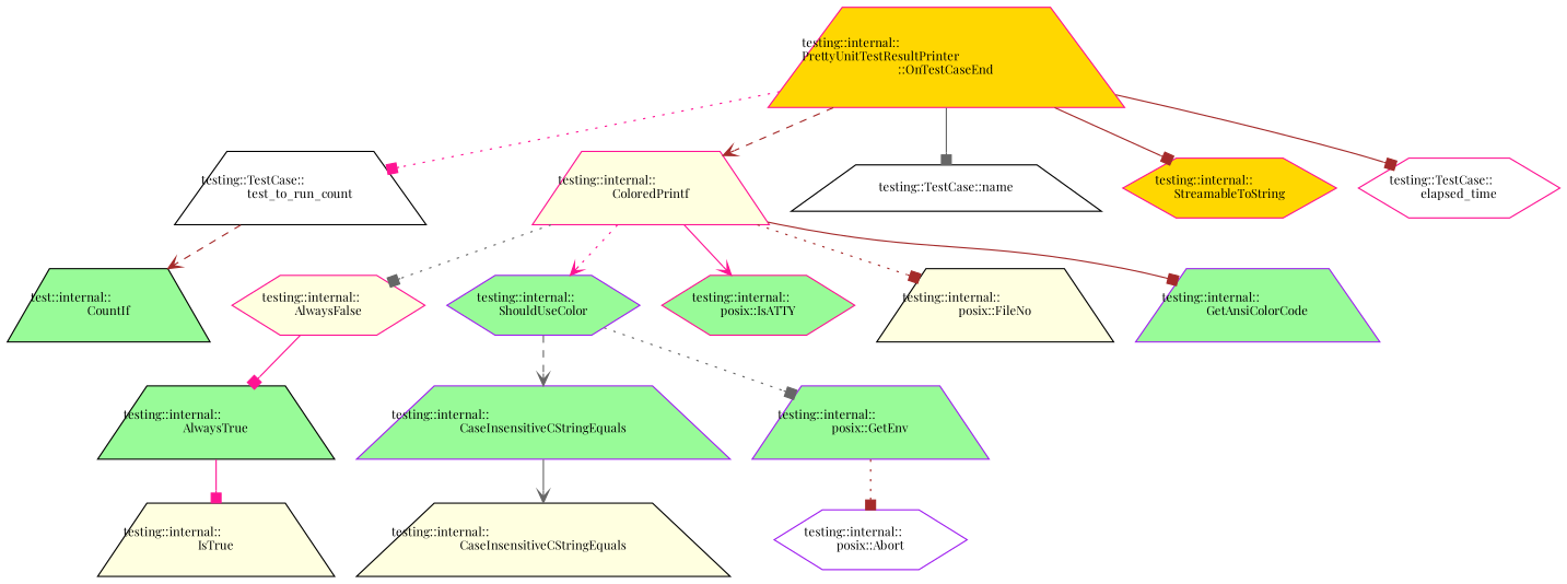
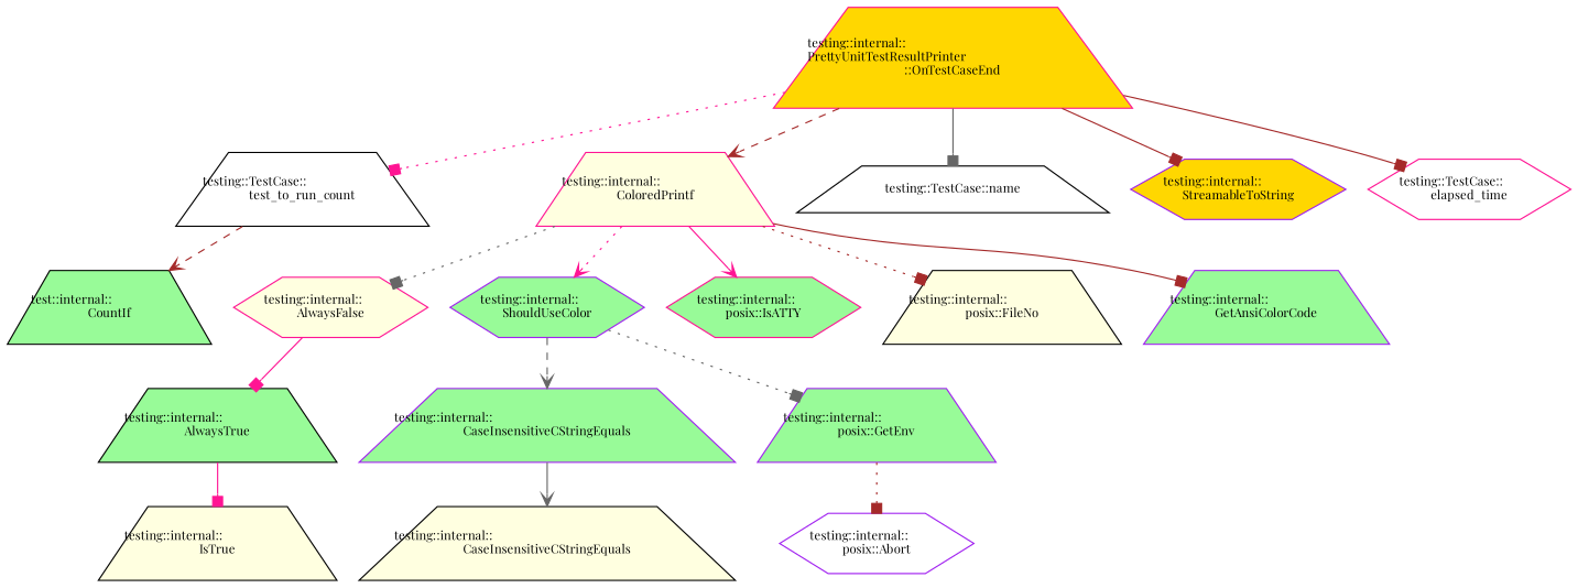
  digraph {
    fontname="Playfair Display"
    rankdir=TB
    node [color=black fillcolor=palegreen fontname="Playfair Display" fontsize=10 shape=trapezium style=filled]
    edge [arrowhead=box color=brown fontname="Playfair Display" fontsize=10 labelfontname=Helvetica labelfontsize=10 style=solid]
    n1 [color=deeppink fillcolor=gold fontcolor=black height=0.2 label="testing::internal::\lPrettyUnitTestResultPrinter\l::OnTestCaseEnd" width=0.4]
    n2 [fillcolor=white height=0.2 label="testing::TestCase::\ltest_to_run_count" width=0.4]
    n3 [color=deeppink fillcolor=lightyellow height=0.2 label="testing::internal::\lColoredPrintf" width=0.4]
    n4 [fillcolor=white height=0.2 label="testing::TestCase::name" width=0.4]
-   n5 [color=deeppink fillcolor=gold height=0.2 label="testing::internal::\lStreamableToString" shape=hexagon width=0.4]
+   n5 [color=purple fillcolor=gold height=0.2 label="testing::internal::\lStreamableToString" shape=hexagon width=0.4]
    n6 [color=deeppink fillcolor=white height=0.2 label="testing::TestCase::\lelapsed_time" shape=hexagon width=0.4]
    n7 [height=0.2 label="test::internal::\lCountIf" width=0.4]
    n8 [color=deeppink fillcolor=lightyellow height=0.2 label="testing::internal::\lAlwaysFalse" shape=hexagon width=0.4]
    n9 [color=purple height=0.2 label="testing::internal::\lShouldUseColor" shape=hexagon width=0.4]
    n10 [color=deeppink height=0.2 label="testing::internal::\lposix::IsATTY" shape=hexagon width=0.4]
    n11 [fillcolor=lightyellow height=0.2 label="testing::internal::\lposix::FileNo" width=0.4]
    n12 [color=purple height=0.2 label="testing::internal::\lGetAnsiColorCode" width=0.4]
    n13 [height=0.2 label="testing::internal::\lAlwaysTrue" width=0.4]
    n14 [color=purple height=0.2 label="testing::internal::\lCaseInsensitiveCStringEquals" width=0.4]
    n15 [color=purple height=0.2 label="testing::internal::\lposix::GetEnv" width=0.4]
    n16 [fillcolor=lightyellow height=0.2 label="testing::internal::\lIsTrue" width=0.4]
    n17 [fillcolor=lightyellow height=0.2 label="testing::internal::\lCaseInsensitiveCStringEquals" width=0.4]
    n18 [color=purple fillcolor=white height=0.2 label="testing::internal::\lposix::Abort" shape=hexagon width=0.4]
    n1 -> n2 [color=deeppink style=dotted]
    n1 -> n3 [arrowhead=vee style=dashed]
    n1 -> n4 [color=gray40]
    n1 -> n5
    n1 -> n6
    n2 -> n7 [arrowhead=vee style=dashed]
    n3 -> n8 [color=gray40 style=dotted]
    n3 -> n9 [arrowhead=vee color=deeppink style=dotted]
    n3 -> n10 [arrowhead=vee color=deeppink]
    n3 -> n11 [style=dotted]
    n3 -> n12
    n8 -> n13 [color=deeppink]
    n9 -> n14 [arrowhead=vee color=gray40 style=dashed]
    n9 -> n15 [color=gray40 style=dotted]
    n13 -> n16 [color=deeppink]
    n14 -> n17 [arrowhead=vee color=gray40]
    n15 -> n18 [style=dotted]
  }
